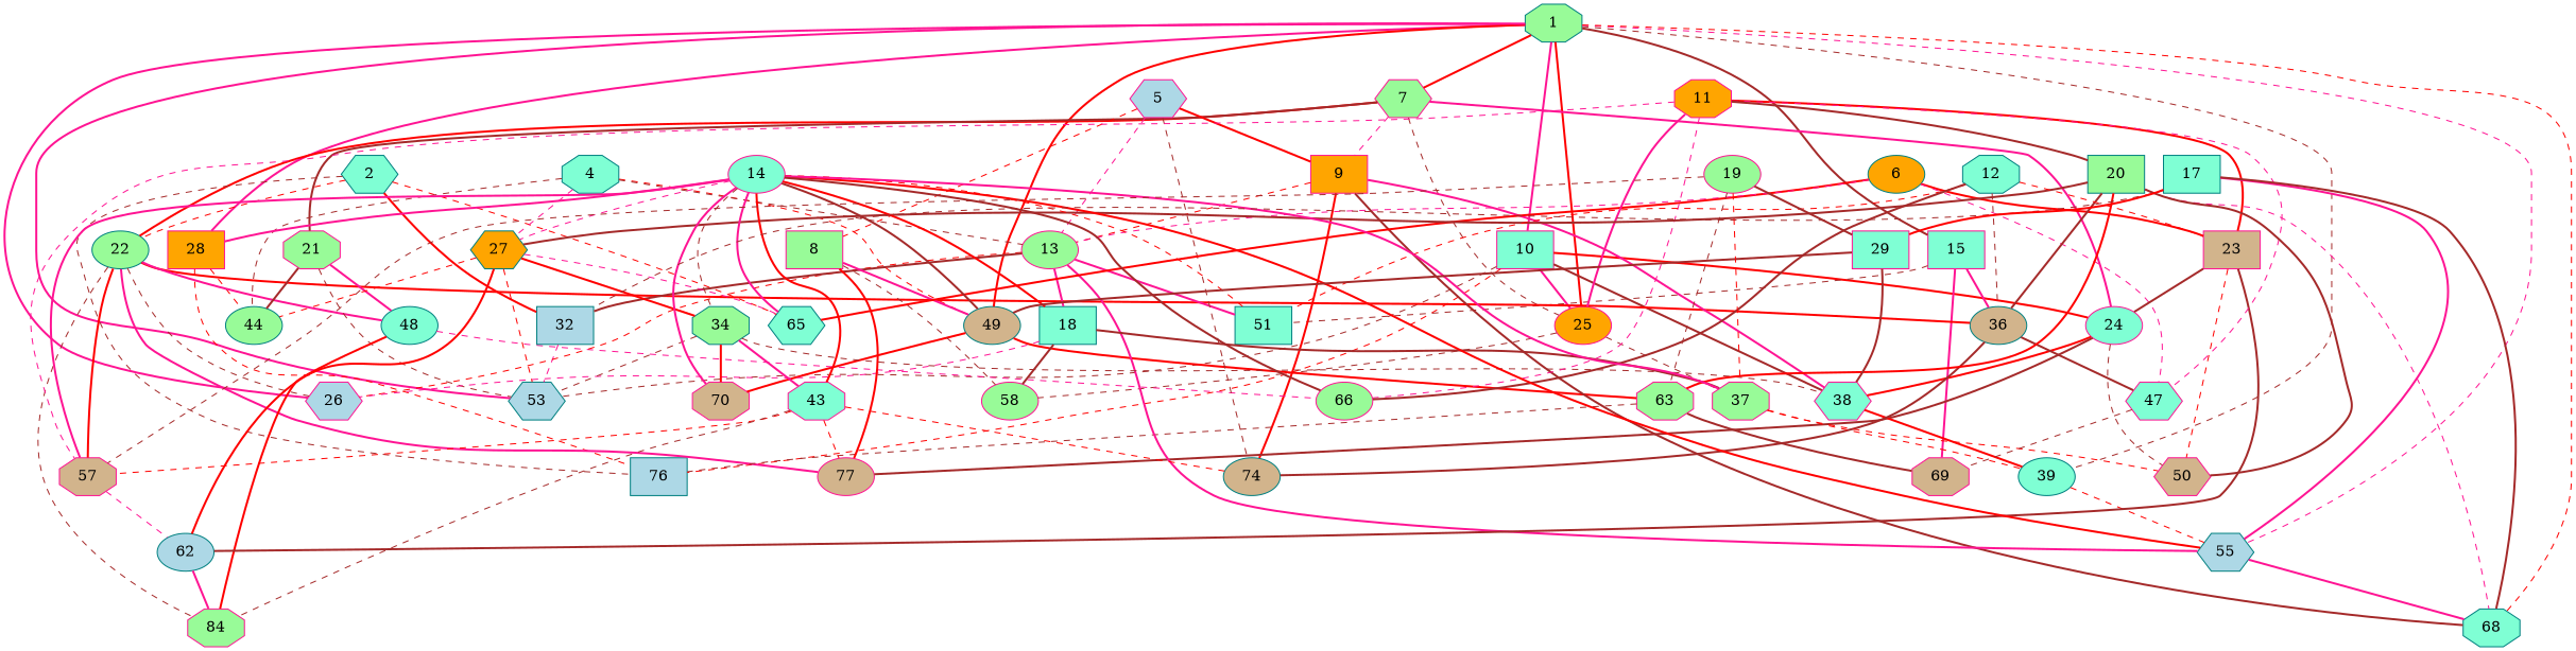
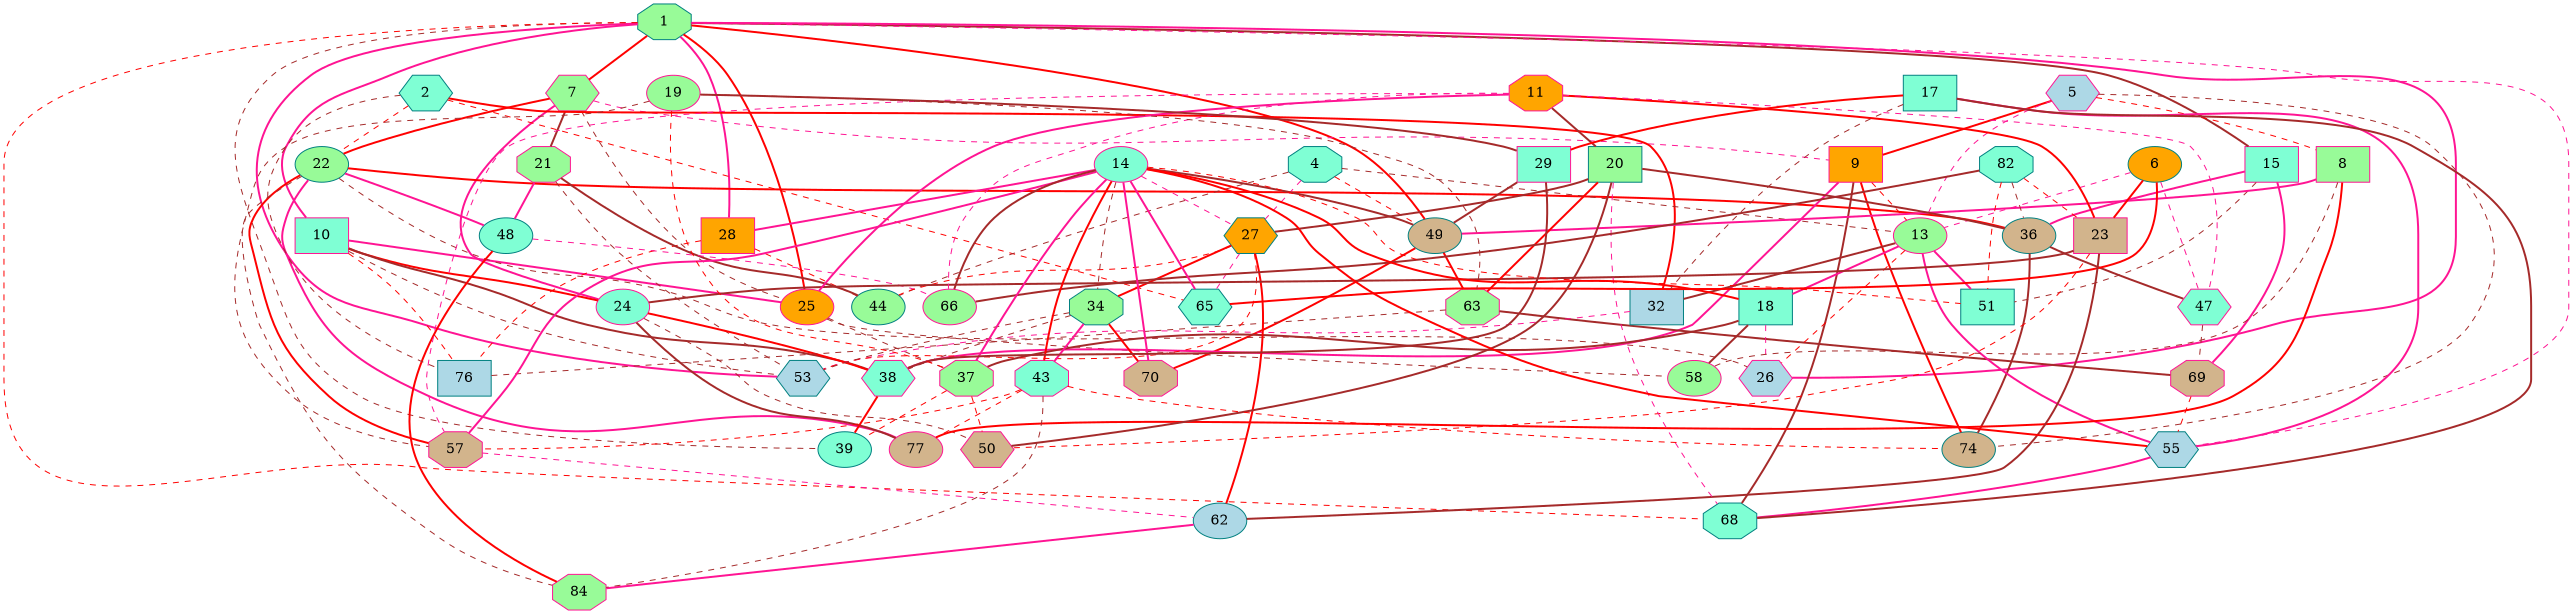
  graph {
    node [color=deeppink fillcolor=aquamarine shape=ellipse style=filled]
    edge [color=red style=bold]
    1 [color=teal fillcolor=palegreen shape=octagon super="+16+33+30"]
    n2 [fillcolor=palegreen label=7 shape=hexagon super="+7"]
    10 [shape=box super="+46"]
    15 [shape=box]
    25 [fillcolor=orange super="+71"]
    26 [fillcolor=lightblue shape=hexagon]
    28 [fillcolor=orange shape=box]
    39 [color=teal]
    49 [color=teal fillcolor=tan super="+56"]
    53 [color=teal fillcolor=lightblue shape=hexagon super="+90"]
    55 [color=teal fillcolor=lightblue shape=hexagon super="+73"]
    68 [color=teal shape=octagon super="+81"]
    22 [color=teal fillcolor=palegreen super="+35"]
    9 [fillcolor=orange shape=box super="+78"]
    21 [fillcolor=palegreen shape=octagon]
    24 [super="+75"]
    76 [color=teal fillcolor=lightblue shape=box]
    38 [shape=hexagon super="+52"]
    36 [color=teal fillcolor=tan super="+87"]
    51 [color=teal shape=box]
    69 [fillcolor=tan shape=octagon]
    58 [fillcolor=palegreen]
    37 [fillcolor=palegreen shape=octagon super="+72"]
    44 [color=teal fillcolor=palegreen]
    70 [fillcolor=tan shape=octagon]
    63 [fillcolor=palegreen shape=octagon]
    77 [fillcolor=tan]
    57 [fillcolor=tan shape=octagon super="+79"]
    48 [color=teal]
    84 [fillcolor=palegreen shape=octagon]
    2 [color=teal shape=hexagon]
    32 [color=teal fillcolor=lightblue shape=box]
    65 [color=teal shape=hexagon]
    13 [fillcolor=palegreen super="+67+54"]
    74 [color=teal fillcolor=tan]
    50 [fillcolor=tan shape=hexagon]
    18 [color=teal shape=box super="+42"]
    4 [color=teal shape=octagon]
    27 [color=teal fillcolor=orange shape=hexagon super="+45+31"]
    34 [color=teal fillcolor=palegreen shape=octagon super="+61"]
    62 [color=teal fillcolor=lightblue]
    8 [fillcolor=palegreen shape=box super="+82"]
    5 [fillcolor=lightblue shape=hexagon]
    6 [color=teal fillcolor=orange]
    23 [fillcolor=tan shape=box super="+85"]
    47 [shape=hexagon]
    11 [fillcolor=orange shape=octagon super="+59"]
    20 [color=teal fillcolor=palegreen shape=box super="+64"]
    66 [fillcolor=palegreen]
-   12 [color=teal shape=octagon]
+   12 [color=teal shape=octagon label=82]
    14 [super="+60+41+40"]
    43 [shape=octagon super="+88"]
    17 [color=teal shape=box]
    29 [shape=box]
    19 [fillcolor=palegreen]
    1 -- n2
    1 -- 10 [color=deeppink]
    1 -- 15 [color=brown]
    1 -- 25
    1 -- 26 [color=deeppink]
    1 -- 28 [color=deeppink]
    1 -- 39 [color=brown style=dashed]
    1 -- 49
    1 -- 53 [color=deeppink]
    1 -- 55 [color=deeppink style=dashed]
    1 -- 68 [style=dashed weight=2]
    n2 -- 25 [color=brown style=dashed]
    n2 -- 22
    n2 -- 9 [color=deeppink style=dashed]
    n2 -- 21 [color=brown]
    n2 -- 24 [color=deeppink]
    10 -- 25 [color=deeppink]
    10 -- 53 [color=brown style=dashed]
    10 -- 24
    10 -- 76 [style=dashed]
    10 -- 38 [color=brown]
    15 -- 36 [color=deeppink]
    15 -- 51 [color=brown style=dashed]
    15 -- 69 [color=deeppink]
    25 -- 58 [color=brown style=dashed]
    25 -- 37 [color=brown style=dashed]
    28 -- 76 [style=dashed]
    28 -- 44 [style=dashed]
-   39 -- 55 [style=dashed]
+   69 -- 55 [style=dashed]
    49 -- 70
    49 -- 63
    55 -- 68 [color=deeppink]
    22 -- 26 [color=brown style=dashed]
    22 -- 36
    22 -- 77 [color=deeppink]
    22 -- 57
    22 -- 48 [color=deeppink]
    22 -- 84 [color=brown style=dashed]
    9 -- 68 [color=brown]
    9 -- 38 [color=deeppink]
    9 -- 13 [style=dashed]
    9 -- 74
    21 -- 53 [color=brown style=dashed]
    21 -- 44 [color=brown]
    21 -- 48 [color=deeppink]
    24 -- 38
    24 -- 77 [color=brown]
    24 -- 50 [color=brown style=dashed]
    38 -- 39
    36 -- 74 [color=brown]
    36 -- 47 [color=brown]
    37 -- 39 [style=dashed]
    37 -- 50 [style=dashed]
    63 -- 76 [color=brown style=dashed]
    63 -- 69 [color=brown]
    57 -- 62 [color=deeppink style=dashed]
    48 -- 84
    48 -- 66 [color=deeppink style=dashed]
    2 -- 22 [style=dashed]
    2 -- 76 [color=brown style=dashed]
    2 -- 32
    2 -- 65 [style=dashed]
    32 -- 53 [color=deeppink style=dashed]
    13 -- 26 [style=dashed]
    13 -- 55 [color=deeppink]
    13 -- 51 [color=deeppink]
    13 -- 32 [color=brown]
    13 -- 18 [color=deeppink weight=2]
    18 -- 26 [color=deeppink style=dashed]
    18 -- 58 [color=brown]
    18 -- 37 [color=brown]
    4 -- 49 [style=dashed]
    4 -- 44 [color=brown style=dashed]
    4 -- 13 [color=brown style=dashed]
    4 -- 27 [color=deeppink style=dashed]
    27 -- 53 [style=dashed]
    27 -- 44 [style=dashed]
    27 -- 65 [color=deeppink style=dashed]
    27 -- 34
    27 -- 62
    34 -- 53 [color=brown style=dashed]
    34 -- 38 [color=brown style=dashed]
    34 -- 70
    34 -- 43 [color=deeppink]
    62 -- 84 [color=deeppink]
    8 -- 49 [color=deeppink weight=2]
    8 -- 58 [color=brown style=dashed weight=2]
    8 -- 77
    5 -- 9
    5 -- 13 [color=deeppink style=dashed]
    5 -- 74 [color=brown style=dashed]
    5 -- 8 [style=dashed]
    6 -- 65
    6 -- 13 [color=deeppink style=dashed]
    6 -- 23
    6 -- 47 [color=deeppink style=dashed]
    23 -- 24 [color=brown]
    23 -- 50 [style=dashed]
    23 -- 62 [color=brown]
    47 -- 69 [color=brown style=dashed]
    11 -- 25 [color=deeppink]
    11 -- 57 [color=deeppink style=dashed]
    11 -- 23
    11 -- 47 [color=deeppink style=dashed]
    11 -- 20 [color=brown]
    11 -- 66 [color=deeppink style=dashed]
    20 -- 68 [color=deeppink style=dashed]
    20 -- 36 [color=brown]
    20 -- 63
    20 -- 50 [color=brown]
    20 -- 27 [color=brown]
    12 -- 36 [color=brown style=dashed]
    12 -- 51 [style=dashed]
    12 -- 23 [style=dashed]
    12 -- 66 [color=brown]
    14 -- 28 [color=deeppink]
    14 -- 49 [color=brown]
    14 -- 55
    14 -- 51 [style=dashed]
    14 -- 37 [color=deeppink]
    14 -- 70 [color=deeppink]
    14 -- 57 [color=deeppink]
    14 -- 65 [color=deeppink]
    14 -- 18
    14 -- 27 [color=deeppink style=dashed]
    14 -- 34 [color=brown style=dashed]
    14 -- 66 [color=brown]
    14 -- 43
    43 -- 77 [style=dashed]
    43 -- 57 [style=dashed]
    43 -- 84 [color=brown style=dashed]
    43 -- 74 [style=dashed]
    17 -- 55 [color=deeppink]
    17 -- 68 [color=brown]
    17 -- 32 [color=brown style=dashed]
    17 -- 29
    29 -- 49 [color=brown]
    29 -- 38 [color=brown]
    19 -- 37 [style=dashed]
    19 -- 63 [color=brown style=dashed]
    19 -- 57 [color=brown style=dashed]
    19 -- 29 [color=brown]
  }
